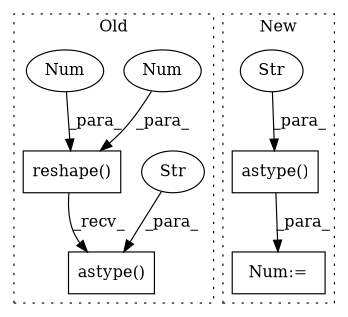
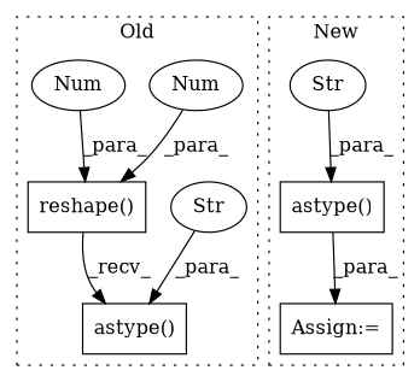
  digraph {
    node [a=75 l=9 shape=box]
    n1 [l="36,1" label="reshape()" s="3290,3331"]
    n2 [a=76 l=2 label=Num s=3329 shape=ellipse]
    n3 [l="50,1" label="astype()" s="3290,3349"]
    n4 [a=66 label=Str s=3340 shape=ellipse]
    n5 [a=76 l=1 label=Num s=3326 shape=ellipse]
    n6 [l="38,1" label="astype()" s="3918,3965"]
-   n7 [a=68 l=3 label="Num:=" s=3915]
+   n7 [a=68 l=3 label="Assign:=" s=3915]
    n8 [a=66 label=Str s=3956 shape=ellipse]
    subgraph cluster_1 {
      label=Old
      style=dotted
      n1
      n2
      n3
      n4
      n5
    }
    subgraph cluster_2 {
      label=New
      style=dotted
      n6
      n7
      n8
    }
    n1 -> n3 [label=_recv_]
    n2 -> n1 [label=_para_]
    n4 -> n3 [label=_para_]
    n5 -> n1 [label=_para_]
    n6 -> n7 [label=_para_]
    n8 -> n6 [label=_para_]
  }
